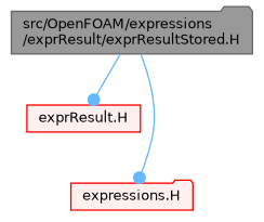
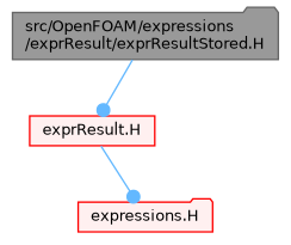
  digraph {
    node [color=red fillcolor="#FFF0F0" fontname=Helvetica fontsize=10 shape=folder style=filled]
    edge [arrowhead=dot color=steelblue1 fontname=Helvetica fontsize=10 labelfontname=Helvetica labelfontsize=10 style=solid]
    n1 [color=gray40 fillcolor=grey60 fontcolor=black height=0.2 label="src/OpenFOAM/expressions\l/exprResult/exprResultStored.H" width=0.4]
    n2 [height=0.2 label="exprResult.H" shape=box width=0.4]
    n3 [height=0.2 label="expressions.H" width=0.4]
    n1 -> n2
-   n1 -> n3
+   n2 -> n3
  }
